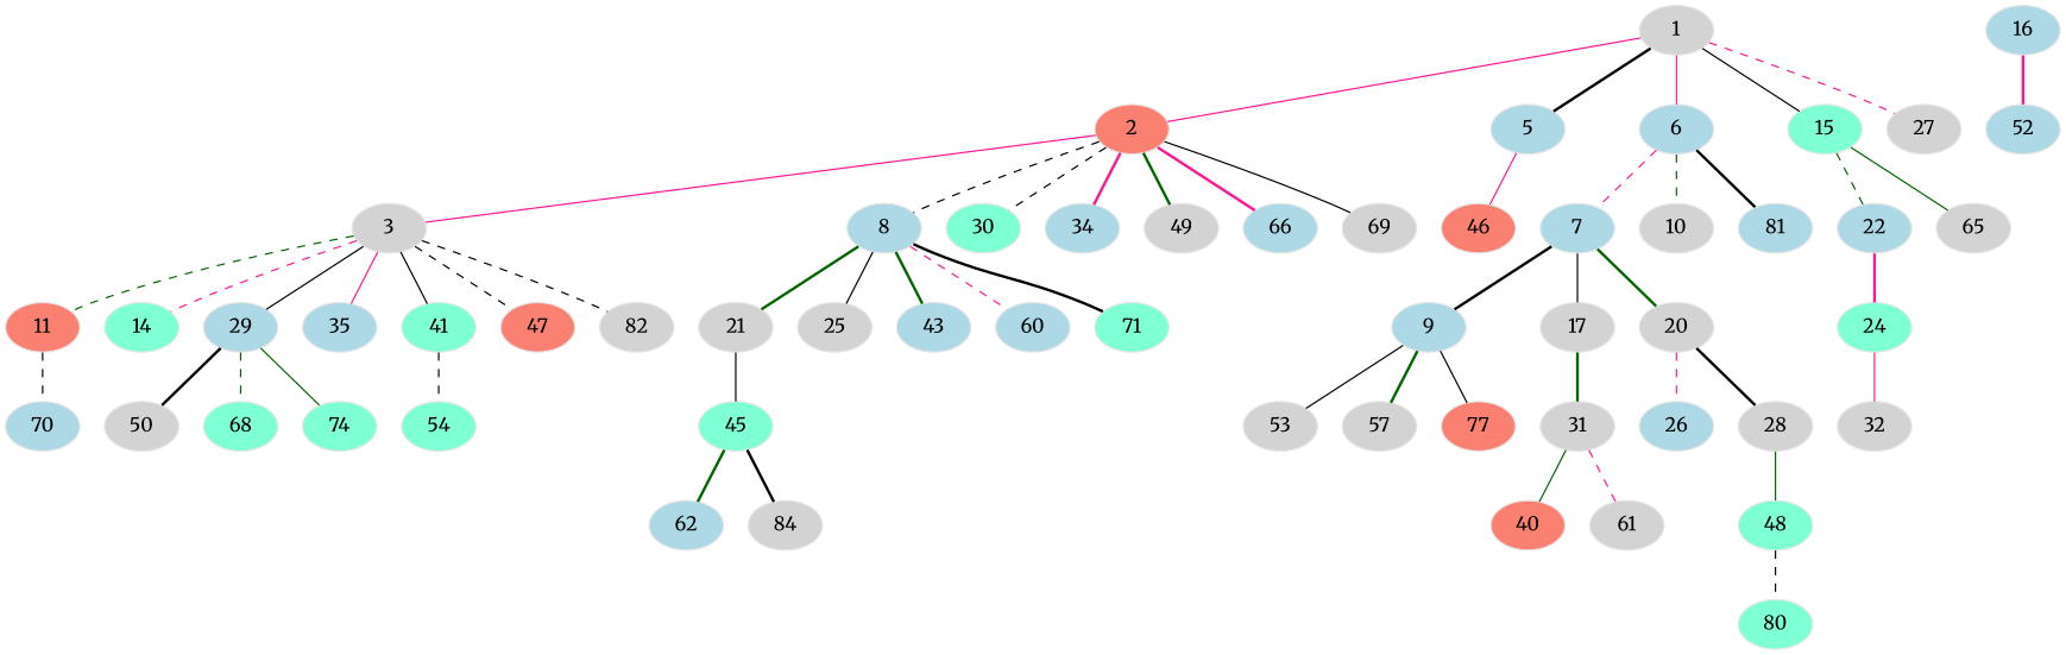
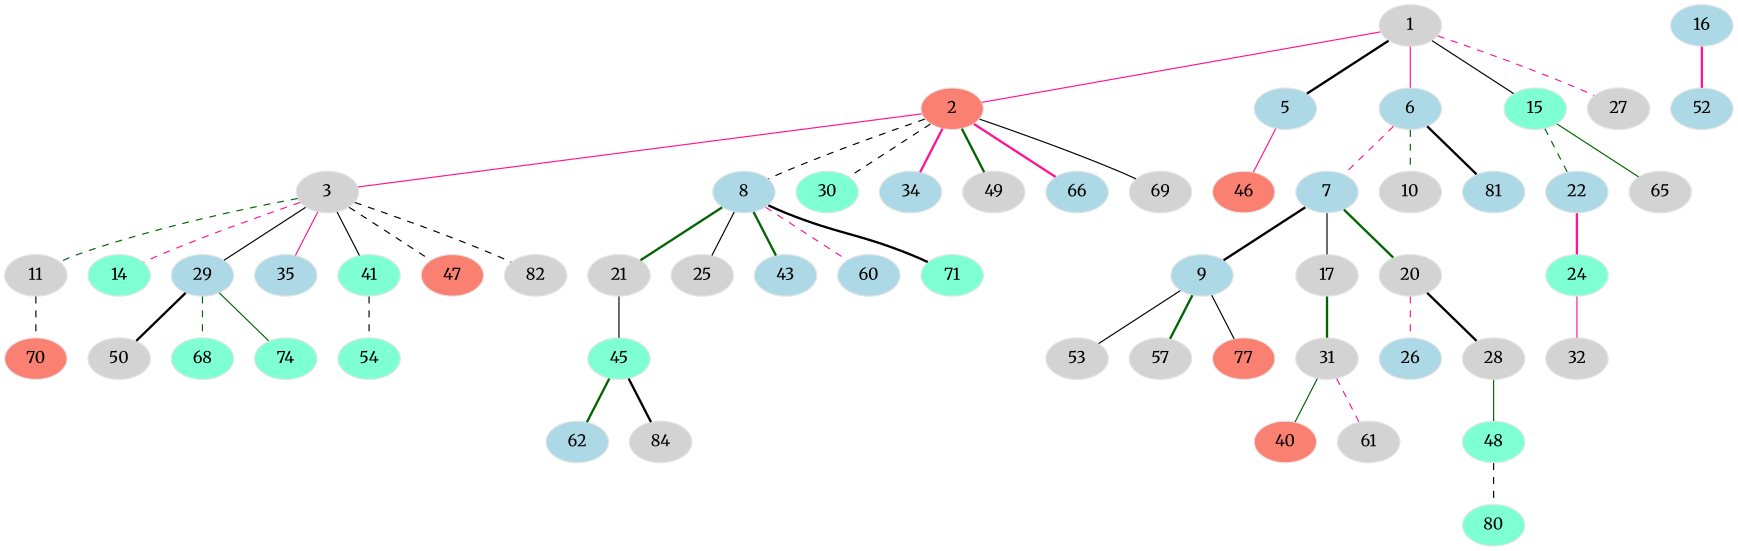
  graph {
    fontname=Merriweather
    node [color=gray90 fillcolor=lightgrey fontname=Merriweather style=filled]
    edge [color=black fontname=Merriweather style=solid]
    1 [super="+83"]
    2 [fillcolor=salmon super="+12"]
    5 [fillcolor=lightblue]
    6 [fillcolor=lightblue super="+55"]
    15 [fillcolor=aquamarine super="+36"]
    27 [super="+75"]
    3 [super="+4"]
    8 [fillcolor=lightblue super="+19"]
    30 [fillcolor=aquamarine super="+44"]
    34 [fillcolor=lightblue]
    49
    66 [fillcolor=lightblue]
    69
    46 [fillcolor=salmon super="+63"]
    7 [fillcolor=lightblue super="+13"]
    10
    81 [fillcolor=lightblue]
    22 [fillcolor=lightblue]
    65
-   11 [fillcolor=salmon super="+18"]
+   11 [super="+18"]
    14 [fillcolor=aquamarine super="+79"]
    29 [fillcolor=lightblue super="+42"]
    35 [fillcolor=lightblue super="+56"]
    41 [fillcolor=aquamarine super="+51"]
    47 [fillcolor=salmon]
    82
    21
    25
    43 [fillcolor=lightblue]
    60 [fillcolor=lightblue]
    71 [fillcolor=aquamarine]
    16 [fillcolor=lightblue super="+58"]
    52 [fillcolor=lightblue]
-   70 [fillcolor=lightblue]
+   70 [fillcolor=salmon]
    50 [super="+76"]
    68 [fillcolor=aquamarine super="+72"]
    74 [fillcolor=aquamarine]
    54 [fillcolor=aquamarine]
    9 [fillcolor=lightblue super="+23"]
    17
    20
    53
    57
    77 [fillcolor=salmon super="+78"]
    31 [super="+37"]
    26 [fillcolor=lightblue super="+38"]
    28 [super="+33"]
    45 [fillcolor=aquamarine super="+59"]
    24 [fillcolor=aquamarine super="+67"]
    40 [fillcolor=salmon]
    61
    48 [fillcolor=aquamarine super="+64"]
    62 [fillcolor=lightblue super="+73"]
    84
    32
    80 [fillcolor=aquamarine]
    1 -- 2 [color=deeppink]
    1 -- 5 [style=bold]
    1 -- 6 [color=deeppink]
    1 -- 15
    1 -- 27 [color=deeppink style=dashed]
    2 -- 3 [color=deeppink]
    2 -- 8 [style=dashed]
    2 -- 30 [style=dashed]
    2 -- 34 [color=deeppink style=bold]
    2 -- 49 [color=darkgreen style=bold]
    2 -- 66 [color=deeppink style=bold]
    2 -- 69
    5 -- 46 [color=deeppink]
    6 -- 7 [color=deeppink style=dashed]
    6 -- 10 [color=darkgreen style=dashed]
    6 -- 81 [style=bold]
    15 -- 22 [color=darkgreen style=dashed]
    15 -- 65 [color=darkgreen]
    3 -- 11 [color=darkgreen style=dashed]
    3 -- 14 [color=deeppink style=dashed]
    3 -- 29
    3 -- 35 [color=deeppink]
    3 -- 41
    3 -- 47 [style=dashed]
    3 -- 82 [style=dashed]
    8 -- 21 [color=darkgreen style=bold]
    8 -- 25
    8 -- 43 [color=darkgreen style=bold]
    8 -- 60 [color=deeppink style=dashed]
    8 -- 71 [style=bold]
    7 -- 9 [style=bold]
    7 -- 17
    7 -- 20 [color=darkgreen style=bold]
    22 -- 24 [color=deeppink style=bold]
    11 -- 70 [style=dashed]
    29 -- 50 [style=bold]
    29 -- 68 [color=darkgreen style=dashed]
    29 -- 74 [color=darkgreen]
    41 -- 54 [style=dashed]
    21 -- 45
    16 -- 52 [color=deeppink style=bold]
    9 -- 53
    9 -- 57 [color=darkgreen style=bold]
    9 -- 77
    17 -- 31 [color=darkgreen style=bold]
    20 -- 26 [color=deeppink style=dashed]
    20 -- 28 [style=bold]
    31 -- 40 [color=darkgreen]
    31 -- 61 [color=deeppink style=dashed]
    28 -- 48 [color=darkgreen]
    45 -- 62 [color=darkgreen style=bold]
    45 -- 84 [style=bold]
    24 -- 32 [color=deeppink]
    48 -- 80 [style=dashed]
  }
